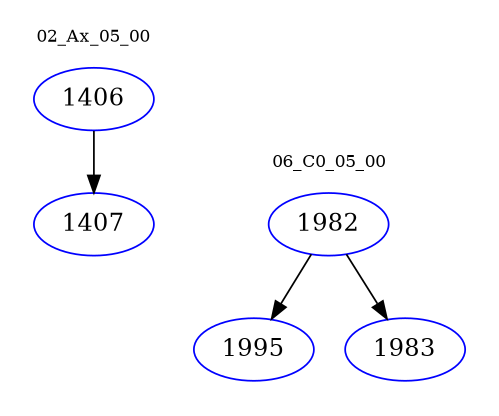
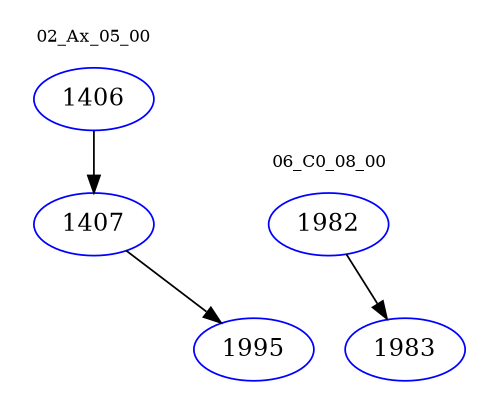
  digraph {
    node [color=blue]
    edge [color=black]
    n1 [label=1406]
    n2 [label=1407]
    n3 [label=1982]
    n4 [label=1983]
    n5 [label=1995]
    subgraph cluster_1 {
      color=white
      fontsize=10
      label="02_Ax_05_00"
      n1
      n2
    }
    subgraph cluster_2 {
      color=white
      fontsize=10
-     label="06_C0_05_00"
+     label="06_C0_08_00"
      n3
      n4
      n5
    }
    n1 -> n2
    n3 -> n4
-   n3 -> n5
+   n2 -> n5
  }
